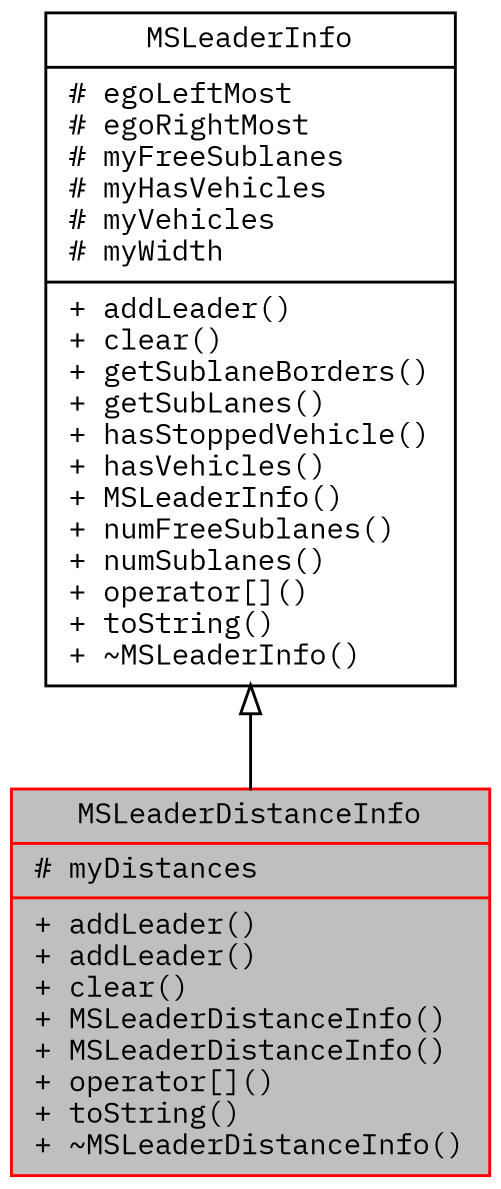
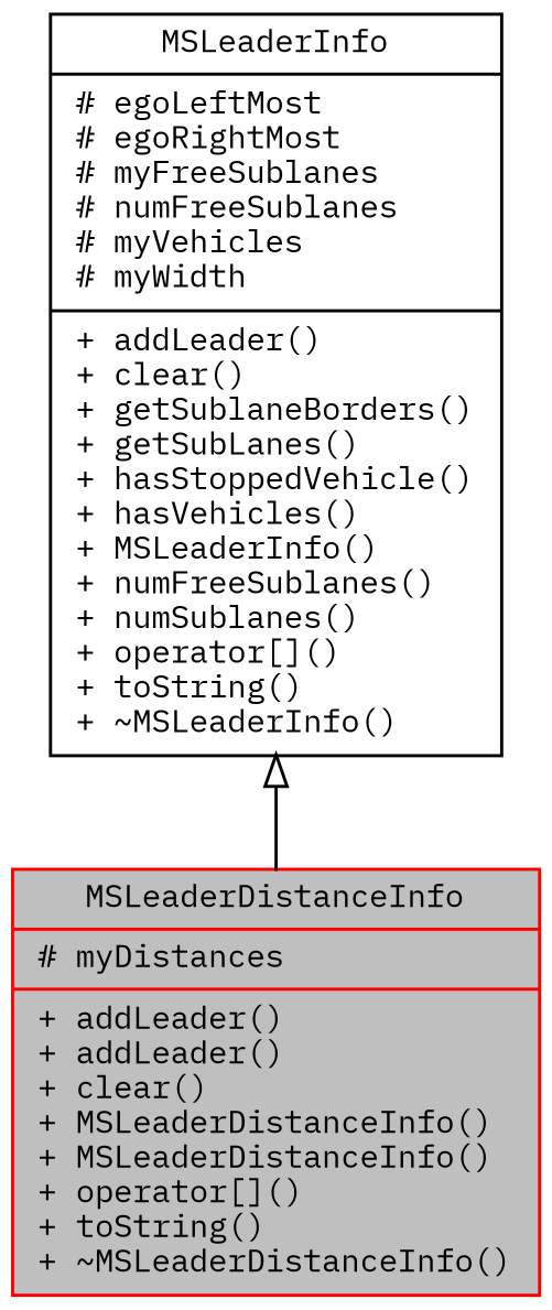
  digraph {
    fontname="IBM Plex Mono"
    node [fontname="IBM Plex Mono" fontsize=10 shape=record style=filled]
    n1 [color=red fillcolor=grey75 fontcolor=black height=0.2 label="{MSLeaderDistanceInfo\n|# myDistances\l|+ addLeader()\l+ addLeader()\l+ clear()\l+ MSLeaderDistanceInfo()\l+ MSLeaderDistanceInfo()\l+ operator[]()\l+ toString()\l+ ~MSLeaderDistanceInfo()\l}" width=0.4]
-   n2 [color=black fillcolor=white height=0.2 label="{MSLeaderInfo\n|# egoLeftMost\l# egoRightMost\l# myFreeSublanes\l# myHasVehicles\l# myVehicles\l# myWidth\l|+ addLeader()\l+ clear()\l+ getSublaneBorders()\l+ getSubLanes()\l+ hasStoppedVehicle()\l+ hasVehicles()\l+ MSLeaderInfo()\l+ numFreeSublanes()\l+ numSublanes()\l+ operator[]()\l+ toString()\l+ ~MSLeaderInfo()\l}" width=0.4]
+   n2 [color=black fillcolor=white height=0.2 label="{MSLeaderInfo\n|# egoLeftMost\l# egoRightMost\l# myFreeSublanes\l# numFreeSublanes\l# myVehicles\l# myWidth\l|+ addLeader()\l+ clear()\l+ getSublaneBorders()\l+ getSubLanes()\l+ hasStoppedVehicle()\l+ hasVehicles()\l+ MSLeaderInfo()\l+ numFreeSublanes()\l+ numSublanes()\l+ operator[]()\l+ toString()\l+ ~MSLeaderInfo()\l}" width=0.4]
    n2 -> n1 [arrowtail=onormal color=black dir=back fontname="IBM Plex Mono" fontsize=10 labelfontname=Helvetica labelfontsize=10 style=solid]
  }
